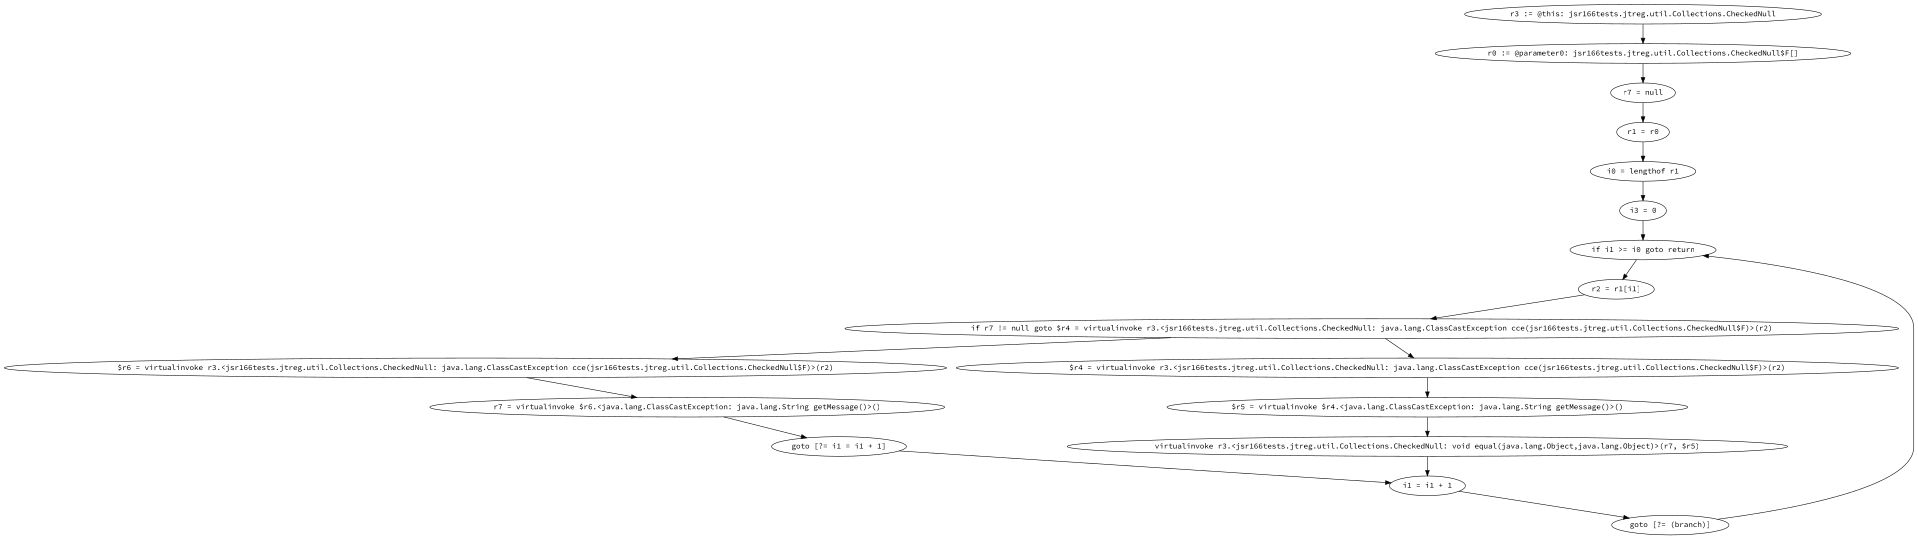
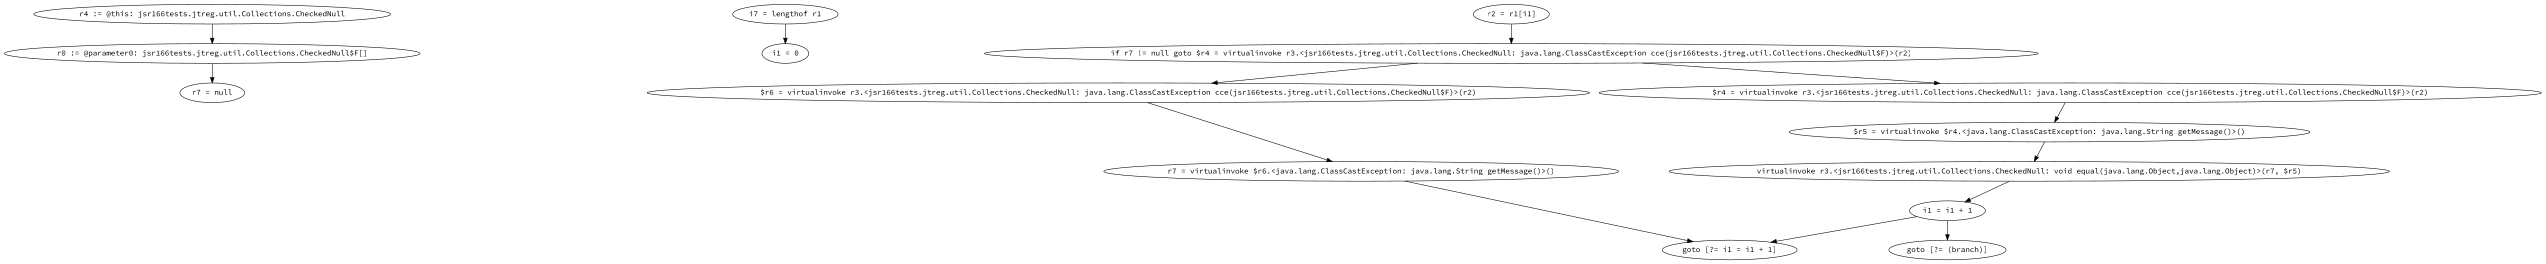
  digraph {
    fontname="Source Code Pro"
    node [fontname="Source Code Pro"]
    edge [fontname="Source Code Pro"]
-   "r3 := @this: jsr166tests.jtreg.util.Collections.CheckedNull"
+   "r3 := @this: jsr166tests.jtreg.util.Collections.CheckedNull" [label="r4 := @this: jsr166tests.jtreg.util.Collections.CheckedNull"]
    "r0 := @parameter0: jsr166tests.jtreg.util.Collections.CheckedNull$F[]"
    "r7 = null"
-   "r1 = r0"
-   "i0 = lengthof r1"
-   "i1 = 0" [label="i3 = 0"]
-   "if i1 >= i0 goto return"
+   "i0 = lengthof r1" [label="i7 = lengthof r1"]
+   "i1 = 0"
    "r2 = r1[i1]"
    "if r7 != null goto $r4 = virtualinvoke r3.<jsr166tests.jtreg.util.Collections.CheckedNull: java.lang.ClassCastException cce(jsr166tests.jtreg.util.Collections.CheckedNull$F)>(r2)"
    "$r6 = virtualinvoke r3.<jsr166tests.jtreg.util.Collections.CheckedNull: java.lang.ClassCastException cce(jsr166tests.jtreg.util.Collections.CheckedNull$F)>(r2)"
    "$r4 = virtualinvoke r3.<jsr166tests.jtreg.util.Collections.CheckedNull: java.lang.ClassCastException cce(jsr166tests.jtreg.util.Collections.CheckedNull$F)>(r2)"
    "r7 = virtualinvoke $r6.<java.lang.ClassCastException: java.lang.String getMessage()>()"
    "$r5 = virtualinvoke $r4.<java.lang.ClassCastException: java.lang.String getMessage()>()"
    "goto [?= i1 = i1 + 1]"
    "i1 = i1 + 1"
    "goto [?= (branch)]"
    "virtualinvoke r3.<jsr166tests.jtreg.util.Collections.CheckedNull: void equal(java.lang.Object,java.lang.Object)>(r7, $r5)"
    "r3 := @this: jsr166tests.jtreg.util.Collections.CheckedNull" -> "r0 := @parameter0: jsr166tests.jtreg.util.Collections.CheckedNull$F[]"
    "r0 := @parameter0: jsr166tests.jtreg.util.Collections.CheckedNull$F[]" -> "r7 = null"
-   "r7 = null" -> "r1 = r0"
-   "r1 = r0" -> "i0 = lengthof r1"
    "i0 = lengthof r1" -> "i1 = 0"
-   "i1 = 0" -> "if i1 >= i0 goto return"
-   "if i1 >= i0 goto return" -> "r2 = r1[i1]"
    "r2 = r1[i1]" -> "if r7 != null goto $r4 = virtualinvoke r3.<jsr166tests.jtreg.util.Collections.CheckedNull: java.lang.ClassCastException cce(jsr166tests.jtreg.util.Collections.CheckedNull$F)>(r2)"
    "if r7 != null goto $r4 = virtualinvoke r3.<jsr166tests.jtreg.util.Collections.CheckedNull: java.lang.ClassCastException cce(jsr166tests.jtreg.util.Collections.CheckedNull$F)>(r2)" -> "$r6 = virtualinvoke r3.<jsr166tests.jtreg.util.Collections.CheckedNull: java.lang.ClassCastException cce(jsr166tests.jtreg.util.Collections.CheckedNull$F)>(r2)"
    "if r7 != null goto $r4 = virtualinvoke r3.<jsr166tests.jtreg.util.Collections.CheckedNull: java.lang.ClassCastException cce(jsr166tests.jtreg.util.Collections.CheckedNull$F)>(r2)" -> "$r4 = virtualinvoke r3.<jsr166tests.jtreg.util.Collections.CheckedNull: java.lang.ClassCastException cce(jsr166tests.jtreg.util.Collections.CheckedNull$F)>(r2)"
    "$r6 = virtualinvoke r3.<jsr166tests.jtreg.util.Collections.CheckedNull: java.lang.ClassCastException cce(jsr166tests.jtreg.util.Collections.CheckedNull$F)>(r2)" -> "r7 = virtualinvoke $r6.<java.lang.ClassCastException: java.lang.String getMessage()>()"
    "$r4 = virtualinvoke r3.<jsr166tests.jtreg.util.Collections.CheckedNull: java.lang.ClassCastException cce(jsr166tests.jtreg.util.Collections.CheckedNull$F)>(r2)" -> "$r5 = virtualinvoke $r4.<java.lang.ClassCastException: java.lang.String getMessage()>()"
    "r7 = virtualinvoke $r6.<java.lang.ClassCastException: java.lang.String getMessage()>()" -> "goto [?= i1 = i1 + 1]"
    "$r5 = virtualinvoke $r4.<java.lang.ClassCastException: java.lang.String getMessage()>()" -> "virtualinvoke r3.<jsr166tests.jtreg.util.Collections.CheckedNull: void equal(java.lang.Object,java.lang.Object)>(r7, $r5)"
-   "goto [?= i1 = i1 + 1]" -> "i1 = i1 + 1"
+   "i1 = i1 + 1" -> "goto [?= i1 = i1 + 1]"
    "i1 = i1 + 1" -> "goto [?= (branch)]"
-   "goto [?= (branch)]" -> "if i1 >= i0 goto return"
    "virtualinvoke r3.<jsr166tests.jtreg.util.Collections.CheckedNull: void equal(java.lang.Object,java.lang.Object)>(r7, $r5)" -> "i1 = i1 + 1"
  }
